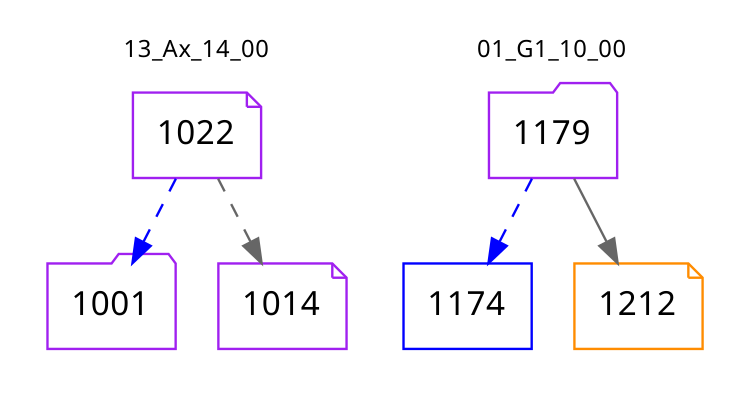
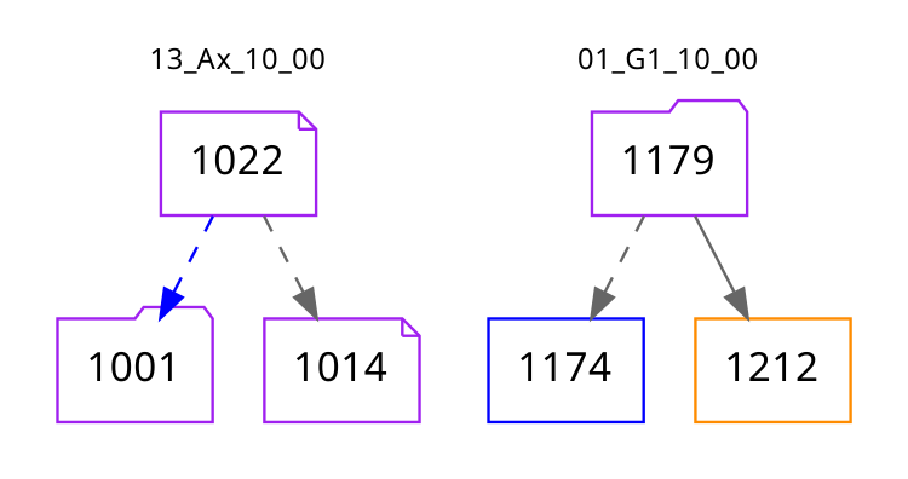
  digraph {
    fontname="Noto Sans"
    node [color=purple fontname="Noto Sans" shape=note]
    edge [color=blue fontname="Noto Sans" style=dashed]
    n1 [label=1022]
    n2 [label=1001 shape=folder]
    n3 [label=1014]
    n4 [label=1179 shape=folder]
    n5 [color=blue label=1174 shape=box]
-   n6 [color=darkorange label=1212]
+   n6 [color=darkorange label=1212 shape=box]
    subgraph cluster_1 {
      color=white
      fontsize=10
-     label="13_Ax_14_00"
+     label="13_Ax_10_00"
      n1
      n2
      n3
    }
    subgraph cluster_2 {
      color=white
      fontsize=10
      label="01_G1_10_00"
      n4
      n5
      n6
    }
    n1 -> n2
    n1 -> n3 [color=gray40]
-   n4 -> n5
+   n4 -> n5 [color=gray40]
    n4 -> n6 [color=gray40 style=solid]
  }
